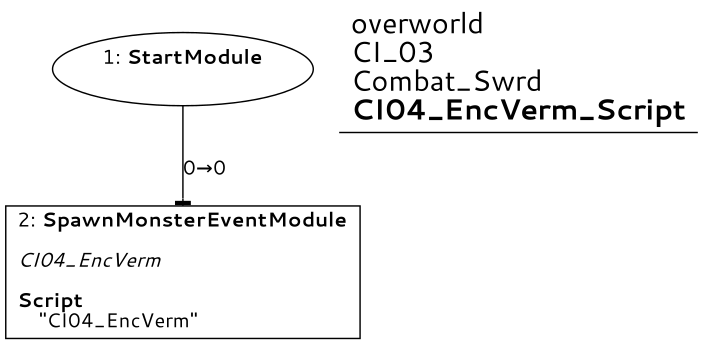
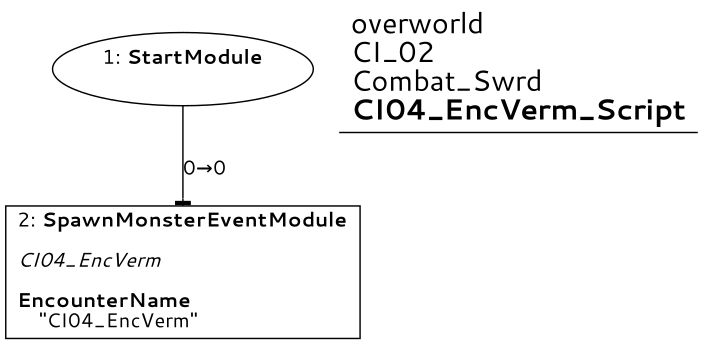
  digraph {
    fontname="Segoe UI"
    splines=spline
    node [fontname="Segoe UI"]
    n1 [label=<1: <b>StartModule</b><br/><br/>> shape=oval]
-   n2 [label=<2: <b>SpawnMonsterEventModule</b><br/><br/><i>CI04_EncVerm<br align="left"/></i><br align="left"/><b>Script</b><br align="left"/>    &quot;CI04_EncVerm&quot;<br align="left"/>> shape=box]
-   n3 [label=<<font point-size="20">overworld<br align="left"/>CI_03<br align="left"/>Combat_Swrd<br align="left"/><b>CI04_EncVerm_Script</b><br align="left"/></font>> shape=underline]
+   n2 [label=<2: <b>SpawnMonsterEventModule</b><br/><br/><i>CI04_EncVerm<br align="left"/></i><br align="left"/><b>EncounterName</b><br align="left"/>    &quot;CI04_EncVerm&quot;<br align="left"/>> shape=box]
+   n3 [label=<<font point-size="20">overworld<br align="left"/>CI_02<br align="left"/>Combat_Swrd<br align="left"/><b>CI04_EncVerm_Script</b><br align="left"/></font>> shape=underline]
    n1 -> n2 [fontname="Segoe UI" label="0→0" arrowhead=tee]
  }
